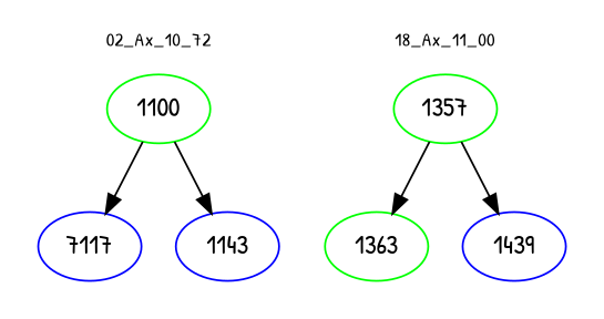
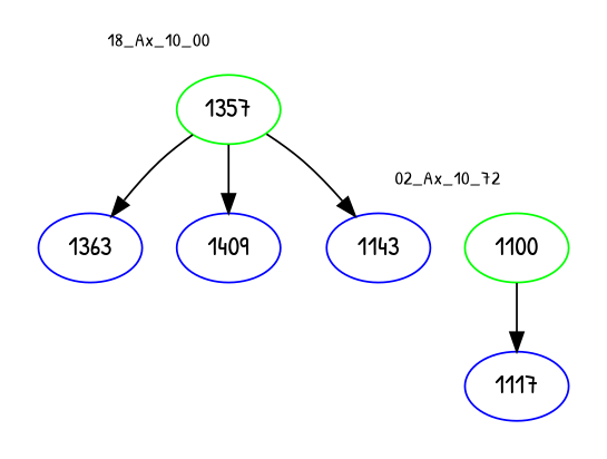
  digraph {
    fontname="Patrick Hand"
    node [color=blue fontname="Patrick Hand"]
    edge [color=black fontname="Patrick Hand"]
    n1 [color=green label=1100]
-   n2 [label=7117]
+   n2 [label=1117]
    n3 [label=1143]
    n4 [color=green label=1357]
-   n5 [color=green label=1363]
-   n6 [label=1439]
+   n5 [label=1363]
+   n6 [label=1409]
    subgraph cluster_1 {
      color=white
      fontsize=10
      label="02_Ax_10_72"
      n1
      n2
      n3
    }
    subgraph cluster_2 {
      color=white
      fontsize=10
-     label="18_Ax_11_00"
+     label="18_Ax_10_00"
      n4
      n5
      n6
    }
    n1 -> n2
-   n1 -> n3
+   n4 -> n3
    n4 -> n5
    n4 -> n6
  }
